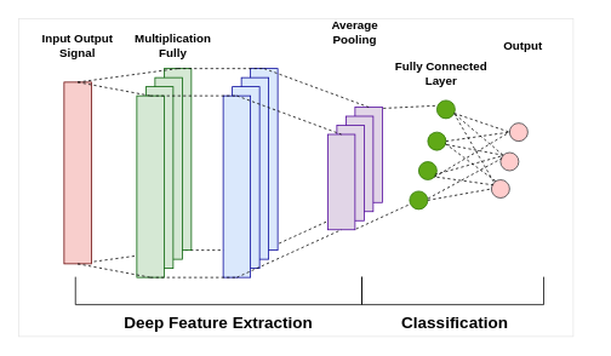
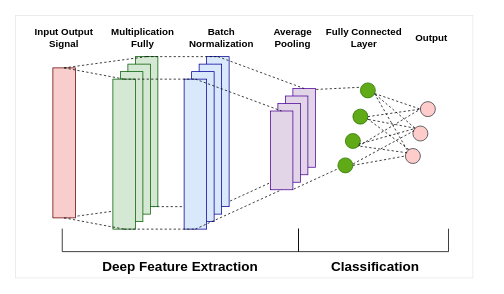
  <mxCell id="0" />
  <mxCell id="1" parent="0" />
  <mxCell id="2" value="" style="rounded=0;whiteSpace=wrap;html=1;fontColor=#99FF99;strokeColor=#E6E6E6;gradientColor=none;fillColor=#ffffff;" parent="1" vertex="1"><mxGeometry x="20" y="20" width="610" height="350" as="geometry" /></mxCell>
  <mxCell id="3" value="" style="endArrow=none;dashed=1;html=1;entryX=0.5;entryY=1;entryDx=0;entryDy=0;exitX=0.5;exitY=1;exitDx=0;exitDy=0;" parent="1" source="19" target="15" edge="1"><mxGeometry width="50" height="50" relative="1" as="geometry"><mxPoint x="280" y="125" as="sourcePoint" /><mxPoint x="395" y="167.5" as="targetPoint" /></mxGeometry></mxCell>
  <mxCell id="4" value="" style="endArrow=none;dashed=1;html=1;entryX=0.5;entryY=1;entryDx=0;entryDy=0;exitX=0.5;exitY=1;exitDx=0;exitDy=0;" parent="1" source="19" target="8" edge="1"><mxGeometry width="50" height="50" relative="1" as="geometry"><mxPoint x="215" y="95" as="sourcePoint" /><mxPoint x="310" y="95" as="targetPoint" /></mxGeometry></mxCell>
  <mxCell id="5" value="" style="endArrow=none;dashed=1;html=1;entryX=0.5;entryY=1;entryDx=0;entryDy=0;exitX=0.5;exitY=1;exitDx=0;exitDy=0;" parent="1" source="6" target="8" edge="1"><mxGeometry width="50" height="50" relative="1" as="geometry"><mxPoint x="85" y="120" as="sourcePoint" /><mxPoint x="225" y="135" as="targetPoint" /></mxGeometry></mxCell>
  <mxCell id="6" value="" style="rounded=0;whiteSpace=wrap;html=1;fillColor=#f8cecc;strokeColor=#660000;" parent="1" vertex="1"><mxGeometry x="70" y="90" width="30" height="200" as="geometry" /></mxCell>
  <mxCell id="7" value="Input Output &lt;br style=&quot;font-size: 13px;&quot;&gt;Signal" style="text;html=1;strokeColor=none;fillColor=none;align=center;verticalAlign=middle;whiteSpace=wrap;rounded=0;fontSize=13;fontStyle=1" parent="1" vertex="1"><mxGeometry x="30" y="40" width="110" height="20" as="geometry" /></mxCell>
  <mxCell id="8" value="" style="rounded=0;whiteSpace=wrap;html=1;fillColor=#d5e8d4;strokeColor=#005E00;" parent="1" vertex="1"><mxGeometry x="180" y="75" width="30" height="200" as="geometry" /></mxCell>
  <mxCell id="9" value="" style="rounded=0;whiteSpace=wrap;html=1;fillColor=#d5e8d4;strokeColor=#005E00;" parent="1" vertex="1"><mxGeometry x="170" y="85" width="30" height="200" as="geometry" /></mxCell>
  <mxCell id="10" value="" style="rounded=0;whiteSpace=wrap;html=1;fillColor=#d5e8d4;strokeColor=#005E00;" parent="1" vertex="1"><mxGeometry x="160" y="95" width="30" height="200" as="geometry" /></mxCell>
  <mxCell id="11" value="" style="rounded=0;whiteSpace=wrap;html=1;fillColor=#d5e8d4;strokeColor=#005E00;" parent="1" vertex="1"><mxGeometry x="150" y="105" width="30" height="200" as="geometry" /></mxCell>
  <mxCell id="12" value="" style="endArrow=none;dashed=1;html=1;entryX=0.5;entryY=0;entryDx=0;entryDy=0;exitX=0.5;exitY=0;exitDx=0;exitDy=0;" parent="1" source="6" target="11" edge="1"><mxGeometry width="50" height="50" relative="1" as="geometry"><mxPoint x="80" y="140" as="sourcePoint" /><mxPoint x="130" y="90" as="targetPoint" /></mxGeometry></mxCell>
  <mxCell id="13" value="" style="endArrow=none;dashed=1;html=1;entryX=0.5;entryY=1;entryDx=0;entryDy=0;exitX=0.5;exitY=1;exitDx=0;exitDy=0;" parent="1" source="6" target="11" edge="1"><mxGeometry width="50" height="50" relative="1" as="geometry"><mxPoint x="65" y="100" as="sourcePoint" /><mxPoint x="205" y="115" as="targetPoint" /></mxGeometry></mxCell>
  <mxCell id="14" value="" style="endArrow=none;dashed=1;html=1;entryX=0.5;entryY=0;entryDx=0;entryDy=0;exitX=0.5;exitY=0;exitDx=0;exitDy=0;" parent="1" source="6" target="8" edge="1"><mxGeometry width="50" height="50" relative="1" as="geometry"><mxPoint x="75" y="110" as="sourcePoint" /><mxPoint x="215" y="125" as="targetPoint" /></mxGeometry></mxCell>
  <mxCell id="15" value="" style="rounded=0;whiteSpace=wrap;html=1;fillColor=#e1d5e7;strokeColor=#4C0099;" parent="1" vertex="1"><mxGeometry x="390" y="117.5" width="30" height="105" as="geometry" /></mxCell>
  <mxCell id="16" value="" style="rounded=0;whiteSpace=wrap;html=1;fillColor=#e1d5e7;strokeColor=#4C0099;" parent="1" vertex="1"><mxGeometry x="380" y="127.5" width="30" height="105" as="geometry" /></mxCell>
  <mxCell id="17" value="" style="rounded=0;whiteSpace=wrap;html=1;fillColor=#e1d5e7;strokeColor=#4C0099;" parent="1" vertex="1"><mxGeometry x="370" y="137.5" width="30" height="105" as="geometry" /></mxCell>
  <mxCell id="18" value="" style="rounded=0;whiteSpace=wrap;html=1;fillColor=#e1d5e7;strokeColor=#4C0099;" parent="1" vertex="1"><mxGeometry x="360" y="147.5" width="30" height="105" as="geometry" /></mxCell>
  <mxCell id="19" value="" style="rounded=0;whiteSpace=wrap;html=1;fillColor=#dae8fc;strokeColor=#000099;" parent="1" vertex="1"><mxGeometry x="275" y="75" width="30" height="200" as="geometry" /></mxCell>
  <mxCell id="20" value="Multiplication&lt;br style=&quot;font-size: 13px;&quot;&gt;Fully" style="text;html=1;strokeColor=none;fillColor=none;align=center;verticalAlign=middle;whiteSpace=wrap;rounded=0;fontSize=13;fontStyle=1" parent="1" vertex="1"><mxGeometry x="150" y="40" width="80" height="20" as="geometry" /></mxCell>
+ <mxCell id="21" value="Batch&lt;br style=&quot;font-size: 13px;&quot;&gt;Normalization" style="text;html=1;strokeColor=none;fillColor=none;align=center;verticalAlign=middle;whiteSpace=wrap;rounded=0;fontSize=13;fontStyle=1" parent="1" vertex="1"><mxGeometry x="250" y="40" width="90" height="20" as="geometry" /></mxCell>
  <mxCell id="22" value="" style="rounded=0;whiteSpace=wrap;html=1;fillColor=#dae8fc;strokeColor=#000099;" parent="1" vertex="1"><mxGeometry x="265" y="85" width="30" height="200" as="geometry" /></mxCell>
  <mxCell id="23" value="" style="rounded=0;whiteSpace=wrap;html=1;fillColor=#dae8fc;strokeColor=#000099;" parent="1" vertex="1"><mxGeometry x="255" y="95" width="30" height="200" as="geometry" /></mxCell>
  <mxCell id="24" value="" style="rounded=0;whiteSpace=wrap;html=1;fillColor=#dae8fc;strokeColor=#000099;" parent="1" vertex="1"><mxGeometry x="245" y="105" width="30" height="200" as="geometry" /></mxCell>
  <mxCell id="25" value="" style="endArrow=none;dashed=1;html=1;entryX=0.5;entryY=0;entryDx=0;entryDy=0;exitX=0.5;exitY=0;exitDx=0;exitDy=0;" parent="1" source="8" target="19" edge="1"><mxGeometry width="50" height="50" relative="1" as="geometry"><mxPoint x="330" y="90" as="sourcePoint" /><mxPoint x="380" y="40" as="targetPoint" /></mxGeometry></mxCell>
  <mxCell id="26" value="" style="endArrow=none;dashed=1;html=1;entryX=0.5;entryY=0;entryDx=0;entryDy=0;exitX=0.5;exitY=0;exitDx=0;exitDy=0;" parent="1" source="11" target="24" edge="1"><mxGeometry width="50" height="50" relative="1" as="geometry"><mxPoint x="205" y="85" as="sourcePoint" /><mxPoint x="300" y="85" as="targetPoint" /></mxGeometry></mxCell>
  <mxCell id="27" value="" style="endArrow=none;dashed=1;html=1;entryX=0.5;entryY=1;entryDx=0;entryDy=0;exitX=0.5;exitY=1;exitDx=0;exitDy=0;" parent="1" source="11" target="24" edge="1"><mxGeometry width="50" height="50" relative="1" as="geometry"><mxPoint x="225" y="105" as="sourcePoint" /><mxPoint x="320" y="105" as="targetPoint" /></mxGeometry></mxCell>
  <mxCell id="28" value="" style="endArrow=none;dashed=1;html=1;entryX=0.5;entryY=0;entryDx=0;entryDy=0;exitX=0.5;exitY=0;exitDx=0;exitDy=0;" parent="1" source="24" target="18" edge="1"><mxGeometry width="50" height="50" relative="1" as="geometry"><mxPoint x="235" y="115" as="sourcePoint" /><mxPoint x="330" y="115" as="targetPoint" /></mxGeometry></mxCell>
  <mxCell id="29" value="" style="endArrow=none;dashed=1;html=1;entryX=0.5;entryY=1;entryDx=0;entryDy=0;exitX=0.5;exitY=1;exitDx=0;exitDy=0;" parent="1" source="24" target="18" edge="1"><mxGeometry width="50" height="50" relative="1" as="geometry"><mxPoint x="245" y="125" as="sourcePoint" /><mxPoint x="340" y="125" as="targetPoint" /></mxGeometry></mxCell>
- <mxCell id="30" value="Average&lt;br style=&quot;font-size: 13px;&quot;&gt;Pooling" style="text;html=1;strokeColor=none;fillColor=none;align=center;verticalAlign=middle;whiteSpace=wrap;rounded=0;fontSize=13;fontStyle=1" parent="1" vertex="1"><mxGeometry x="360" y="25" width="60" height="20" as="geometry" /></mxCell>
+ <mxCell id="30" value="Average&lt;br style=&quot;font-size: 13px;&quot;&gt;Pooling" style="text;html=1;strokeColor=none;fillColor=none;align=center;verticalAlign=middle;whiteSpace=wrap;rounded=0;fontSize=13;fontStyle=1" parent="1" vertex="1"><mxGeometry x="360" y="40" width="60" height="20" as="geometry" /></mxCell>
  <mxCell id="31" value="" style="endArrow=none;dashed=1;html=1;entryX=0.5;entryY=0;entryDx=0;entryDy=0;exitX=0.5;exitY=0;exitDx=0;exitDy=0;" parent="1" source="19" target="15" edge="1"><mxGeometry width="50" height="50" relative="1" as="geometry"><mxPoint x="270" y="115" as="sourcePoint" /><mxPoint x="385" y="157.5" as="targetPoint" /></mxGeometry></mxCell>
- <mxCell id="32" value="Fully Connected&lt;br style=&quot;font-size: 13px;&quot;&gt;Layer" style="text;html=1;strokeColor=none;fillColor=none;align=center;verticalAlign=middle;whiteSpace=wrap;rounded=0;fontSize=13;fontStyle=1" parent="1" vertex="1"><mxGeometry x="430" y="70" width="110" height="20" as="geometry" /></mxCell>
+ <mxCell id="32" value="Fully Connected&lt;br style=&quot;font-size: 13px;&quot;&gt;Layer" style="text;html=1;strokeColor=none;fillColor=none;align=center;verticalAlign=middle;whiteSpace=wrap;rounded=0;fontSize=13;fontStyle=1" parent="1" vertex="1"><mxGeometry x="430" y="40" width="110" height="20" as="geometry" /></mxCell>
  <mxCell id="33" value="" style="ellipse;whiteSpace=wrap;html=1;aspect=fixed;fillColor=#60a917;strokeColor=#2D7600;fontColor=#ffffff;" parent="1" vertex="1"><mxGeometry x="470" y="145" width="20" height="20" as="geometry" /></mxCell>
  <mxCell id="34" value="" style="ellipse;whiteSpace=wrap;html=1;aspect=fixed;fillColor=#60a917;strokeColor=#2D7600;fontColor=#ffffff;" parent="1" vertex="1"><mxGeometry x="450" y="210" width="20" height="20" as="geometry" /></mxCell>
  <mxCell id="35" value="" style="endArrow=none;dashed=1;html=1;entryX=-0.045;entryY=0.296;entryDx=0;entryDy=0;exitX=1.036;exitY=0.012;exitDx=0;exitDy=0;exitPerimeter=0;entryPerimeter=0;" parent="1" source="15" target="38" edge="1"><mxGeometry width="50" height="50" relative="1" as="geometry"><mxPoint x="460" y="150" as="sourcePoint" /><mxPoint x="510" y="100" as="targetPoint" /></mxGeometry></mxCell>
  <mxCell id="36" value="" style="endArrow=none;dashed=1;html=1;exitX=1.036;exitY=0.992;exitDx=0;exitDy=0;exitPerimeter=0;" parent="1" source="18" target="34" edge="1"><mxGeometry width="50" height="50" relative="1" as="geometry"><mxPoint x="431.08" y="128.76" as="sourcePoint" /><mxPoint x="550" y="150" as="targetPoint" /></mxGeometry></mxCell>
  <mxCell id="37" value="Output" style="text;html=1;strokeColor=none;fillColor=none;align=center;verticalAlign=middle;whiteSpace=wrap;rounded=0;fontSize=13;fontStyle=1" parent="1" vertex="1"><mxGeometry x="550" y="40" width="50" height="20" as="geometry" /></mxCell>
  <mxCell id="38" value="" style="ellipse;whiteSpace=wrap;html=1;aspect=fixed;fontStyle=1;fillColor=#60a917;strokeColor=#2D7600;fontColor=#ffffff;" parent="1" vertex="1"><mxGeometry x="480" y="110" width="20" height="20" as="geometry" /></mxCell>
  <mxCell id="39" value="" style="ellipse;whiteSpace=wrap;html=1;aspect=fixed;fontStyle=1;fillColor=#60a917;strokeColor=#2D7600;fontColor=#ffffff;" parent="1" vertex="1"><mxGeometry x="460" y="177.5" width="20" height="20" as="geometry" /></mxCell>
  <mxCell id="40" value="" style="ellipse;whiteSpace=wrap;html=1;aspect=fixed;fontStyle=1;fillColor=#ffcccc;strokeColor=#36393d;" parent="1" vertex="1"><mxGeometry x="560" y="135" width="20" height="20" as="geometry" /></mxCell>
  <mxCell id="41" value="" style="ellipse;whiteSpace=wrap;html=1;aspect=fixed;fillColor=#ffcccc;strokeColor=#36393d;" parent="1" vertex="1"><mxGeometry x="550" y="167.5" width="20" height="20" as="geometry" /></mxCell>
  <mxCell id="42" value="" style="ellipse;whiteSpace=wrap;html=1;aspect=fixed;fillColor=#ffcccc;strokeColor=#36393d;" parent="1" vertex="1"><mxGeometry x="540" y="197.5" width="20" height="20" as="geometry" /></mxCell>
  <mxCell id="43" value="" style="endArrow=none;dashed=1;html=1;entryX=0;entryY=0.5;entryDx=0;entryDy=0;exitX=0.961;exitY=0.715;exitDx=0;exitDy=0;exitPerimeter=0;" parent="1" source="38" target="40" edge="1"><mxGeometry width="50" height="50" relative="1" as="geometry"><mxPoint x="510" y="157.5" as="sourcePoint" /><mxPoint x="560" y="107.5" as="targetPoint" /></mxGeometry></mxCell>
  <mxCell id="44" value="" style="endArrow=none;dashed=1;html=1;entryX=0;entryY=0;entryDx=0;entryDy=0;exitX=0.998;exitY=0.771;exitDx=0;exitDy=0;exitPerimeter=0;" parent="1" source="38" target="41" edge="1"><mxGeometry width="50" height="50" relative="1" as="geometry"><mxPoint x="519.22" y="131.8" as="sourcePoint" /><mxPoint x="560" y="157.5" as="targetPoint" /></mxGeometry></mxCell>
  <mxCell id="45" value="" style="endArrow=none;dashed=1;html=1;entryX=0;entryY=0;entryDx=0;entryDy=0;exitX=0.943;exitY=0.715;exitDx=0;exitDy=0;exitPerimeter=0;" parent="1" source="38" target="42" edge="1"><mxGeometry width="50" height="50" relative="1" as="geometry"><mxPoint x="519.96" y="132.92" as="sourcePoint" /><mxPoint x="542.929" y="180.429" as="targetPoint" /></mxGeometry></mxCell>
  <mxCell id="46" value="" style="endArrow=none;dashed=1;html=1;entryX=0;entryY=0.5;entryDx=0;entryDy=0;exitX=1;exitY=0.5;exitDx=0;exitDy=0;" parent="1" source="33" target="40" edge="1"><mxGeometry width="50" height="50" relative="1" as="geometry"><mxPoint x="518.86" y="131.8" as="sourcePoint" /><mxPoint x="522.929" y="210.429" as="targetPoint" /></mxGeometry></mxCell>
  <mxCell id="47" value="" style="endArrow=none;dashed=1;html=1;entryX=0;entryY=0;entryDx=0;entryDy=0;exitX=1.054;exitY=0.692;exitDx=0;exitDy=0;exitPerimeter=0;" parent="1" source="33" target="41" edge="1"><mxGeometry width="50" height="50" relative="1" as="geometry"><mxPoint x="500" y="165" as="sourcePoint" /><mxPoint x="560" y="157.5" as="targetPoint" /></mxGeometry></mxCell>
  <mxCell id="48" value="" style="endArrow=none;dashed=1;html=1;entryX=0.276;entryY=0.104;entryDx=0;entryDy=0;exitX=0.961;exitY=0.636;exitDx=0;exitDy=0;entryPerimeter=0;exitPerimeter=0;" parent="1" source="33" target="42" edge="1"><mxGeometry width="50" height="50" relative="1" as="geometry"><mxPoint x="510" y="175" as="sourcePoint" /><mxPoint x="570" y="167.5" as="targetPoint" /></mxGeometry></mxCell>
  <mxCell id="49" value="" style="endArrow=none;dashed=1;html=1;entryX=0.128;entryY=0.289;entryDx=0;entryDy=0;entryPerimeter=0;" parent="1" target="42" edge="1"><mxGeometry width="50" height="50" relative="1" as="geometry"><mxPoint x="480" y="194.5" as="sourcePoint" /><mxPoint x="580" y="177.5" as="targetPoint" /></mxGeometry></mxCell>
  <mxCell id="50" value="" style="endArrow=none;dashed=1;html=1;entryX=0;entryY=0.5;entryDx=0;entryDy=0;exitX=1;exitY=1;exitDx=0;exitDy=0;" parent="1" source="39" target="40" edge="1"><mxGeometry width="50" height="50" relative="1" as="geometry"><mxPoint x="480.7" y="204.02" as="sourcePoint" /><mxPoint x="522.56" y="213.28" as="targetPoint" /></mxGeometry></mxCell>
  <mxCell id="51" value="" style="endArrow=none;dashed=1;html=1;entryX=0.035;entryY=0.197;entryDx=0;entryDy=0;exitX=0.887;exitY=0.715;exitDx=0;exitDy=0;entryPerimeter=0;exitPerimeter=0;" parent="1" source="39" target="41" edge="1"><mxGeometry width="50" height="50" relative="1" as="geometry"><mxPoint x="490.7" y="214.02" as="sourcePoint" /><mxPoint x="532.56" y="223.28" as="targetPoint" /></mxGeometry></mxCell>
  <mxCell id="52" value="" style="endArrow=none;dashed=1;html=1;entryX=0;entryY=0.5;entryDx=0;entryDy=0;exitX=1;exitY=0.5;exitDx=0;exitDy=0;" parent="1" source="34" target="42" edge="1"><mxGeometry width="50" height="50" relative="1" as="geometry"><mxPoint x="500.7" y="224.02" as="sourcePoint" /><mxPoint x="542.56" y="233.28" as="targetPoint" /></mxGeometry></mxCell>
  <mxCell id="53" value="" style="endArrow=none;dashed=1;html=1;entryX=0.091;entryY=0.308;entryDx=0;entryDy=0;exitX=1.017;exitY=0.405;exitDx=0;exitDy=0;entryPerimeter=0;exitPerimeter=0;" parent="1" source="34" target="41" edge="1"><mxGeometry width="50" height="50" relative="1" as="geometry"><mxPoint x="510.7" y="234.02" as="sourcePoint" /><mxPoint x="552.56" y="243.28" as="targetPoint" /></mxGeometry></mxCell>
  <mxCell id="54" value="" style="shape=partialRectangle;whiteSpace=wrap;html=1;bottom=1;right=1;left=1;top=0;fillColor=none;routingCenterX=-0.5;fontColor=#99FF99;" parent="1" vertex="1"><mxGeometry x="82.5" y="305" width="315" height="30" as="geometry" /></mxCell>
  <mxCell id="55" value="" style="shape=partialRectangle;whiteSpace=wrap;html=1;bottom=1;right=1;left=1;top=0;fillColor=none;routingCenterX=-0.5;fontColor=#99FF99;" parent="1" vertex="1"><mxGeometry x="397.5" y="305" width="200" height="30" as="geometry" /></mxCell>
  <mxCell id="56" value="Deep Feature Extraction" style="text;html=1;strokeColor=none;fillColor=none;align=center;verticalAlign=middle;whiteSpace=wrap;rounded=0;fontSize=18;fontStyle=1" parent="1" vertex="1"><mxGeometry x="90" y="340" width="300" height="30" as="geometry" /></mxCell>
  <mxCell id="57" value="Classification" style="text;html=1;strokeColor=none;fillColor=none;align=center;verticalAlign=middle;whiteSpace=wrap;rounded=0;fontSize=18;fontStyle=1;" parent="1" vertex="1"><mxGeometry x="350" y="340" width="300" height="30" as="geometry" /></mxCell>
